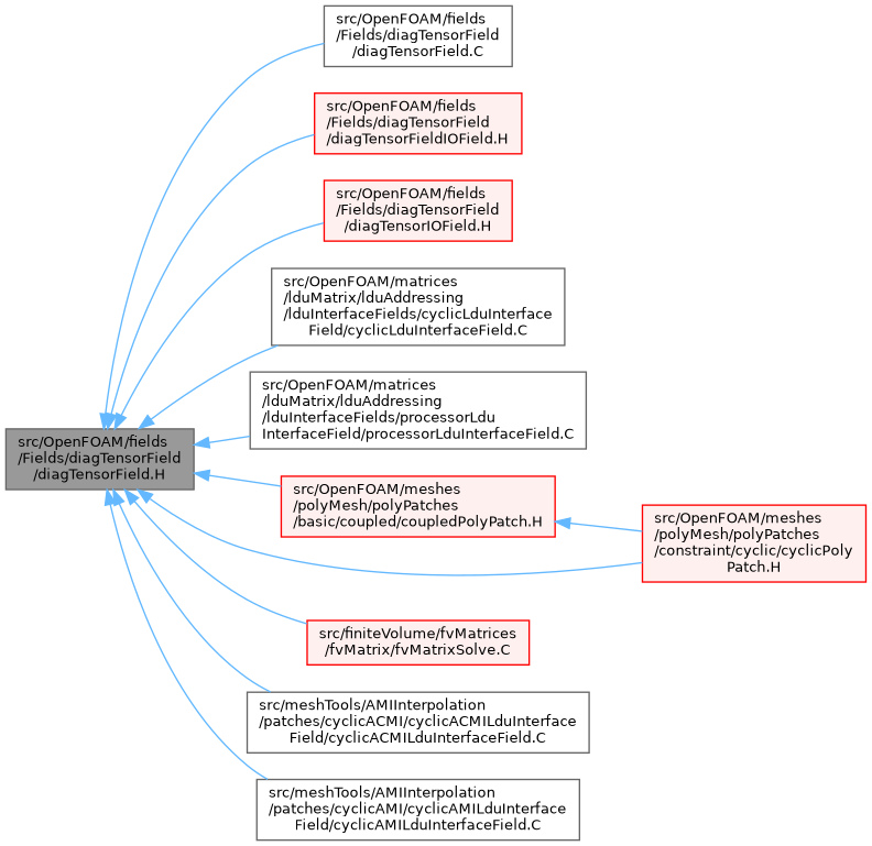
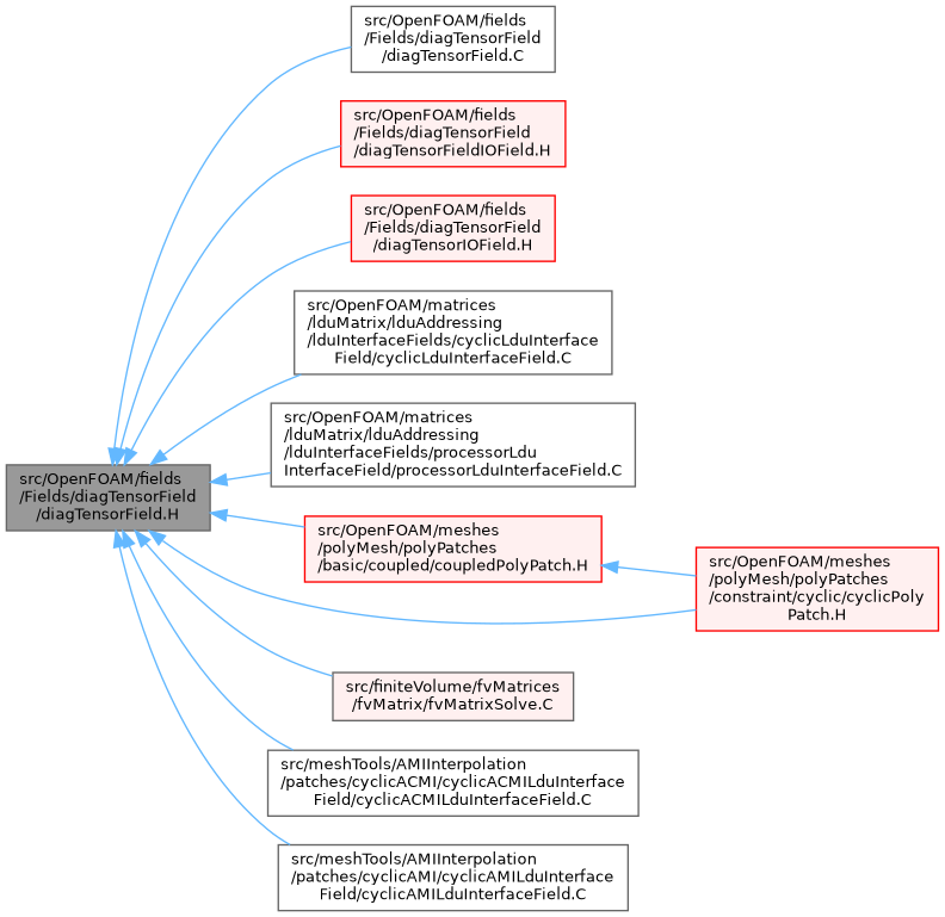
  digraph {
    rankdir=LR
    node [color=grey40 fillcolor=white fontname=Helvetica fontsize=10 shape=box style=filled]
    edge [color=steelblue1 dir=back fontname=Helvetica fontsize=10 labelfontname=Helvetica labelfontsize=10 style=solid]
    n1 [color=gray40 fillcolor=grey60 fontcolor=black height=0.2 label="src/OpenFOAM/fields\l/Fields/diagTensorField\l/diagTensorField.H" width=0.4]
    n2 [height=0.2 label="src/OpenFOAM/fields\l/Fields/diagTensorField\l/diagTensorField.C" width=0.4]
    n3 [color=red fillcolor="#FFF0F0" height=0.2 label="src/OpenFOAM/fields\l/Fields/diagTensorField\l/diagTensorFieldIOField.H" width=0.4]
    n4 [color=red fillcolor="#FFF0F0" height=0.2 label="src/OpenFOAM/fields\l/Fields/diagTensorField\l/diagTensorIOField.H" width=0.4]
    n5 [height=0.2 label="src/OpenFOAM/matrices\l/lduMatrix/lduAddressing\l/lduInterfaceFields/cyclicLduInterface\lField/cyclicLduInterfaceField.C" width=0.4]
    n6 [height=0.2 label="src/OpenFOAM/matrices\l/lduMatrix/lduAddressing\l/lduInterfaceFields/processorLdu\lInterfaceField/processorLduInterfaceField.C" width=0.4]
    n7 [color=red fillcolor="#FFF0F0" height=0.2 label="src/OpenFOAM/meshes\l/polyMesh/polyPatches\l/basic/coupled/coupledPolyPatch.H" width=0.4]
    n8 [color=red fillcolor="#FFF0F0" height=0.2 label="src/OpenFOAM/meshes\l/polyMesh/polyPatches\l/constraint/cyclic/cyclicPoly\lPatch.H" width=0.4]
-   n9 [color=red fillcolor="#FFF0F0" height=0.2 label="src/finiteVolume/fvMatrices\l/fvMatrix/fvMatrixSolve.C" width=0.4]
+   n9 [fillcolor="#FFF0F0" height=0.2 label="src/finiteVolume/fvMatrices\l/fvMatrix/fvMatrixSolve.C" width=0.4]
    n10 [height=0.2 label="src/meshTools/AMIInterpolation\l/patches/cyclicACMI/cyclicACMILduInterface\lField/cyclicACMILduInterfaceField.C" width=0.4]
    n11 [height=0.2 label="src/meshTools/AMIInterpolation\l/patches/cyclicAMI/cyclicAMILduInterface\lField/cyclicAMILduInterfaceField.C" width=0.4]
    n1 -> n2
    n1 -> n3
    n1 -> n4
    n1 -> n5
    n1 -> n6
    n1 -> n7
    n1 -> n8
    n1 -> n9
    n1 -> n10
    n1 -> n11
    n7 -> n8
  }
